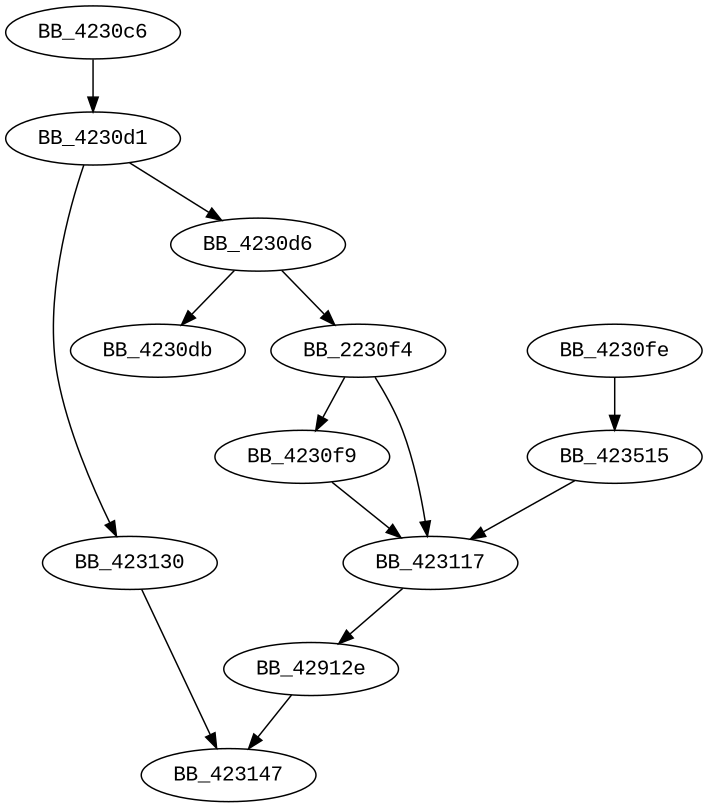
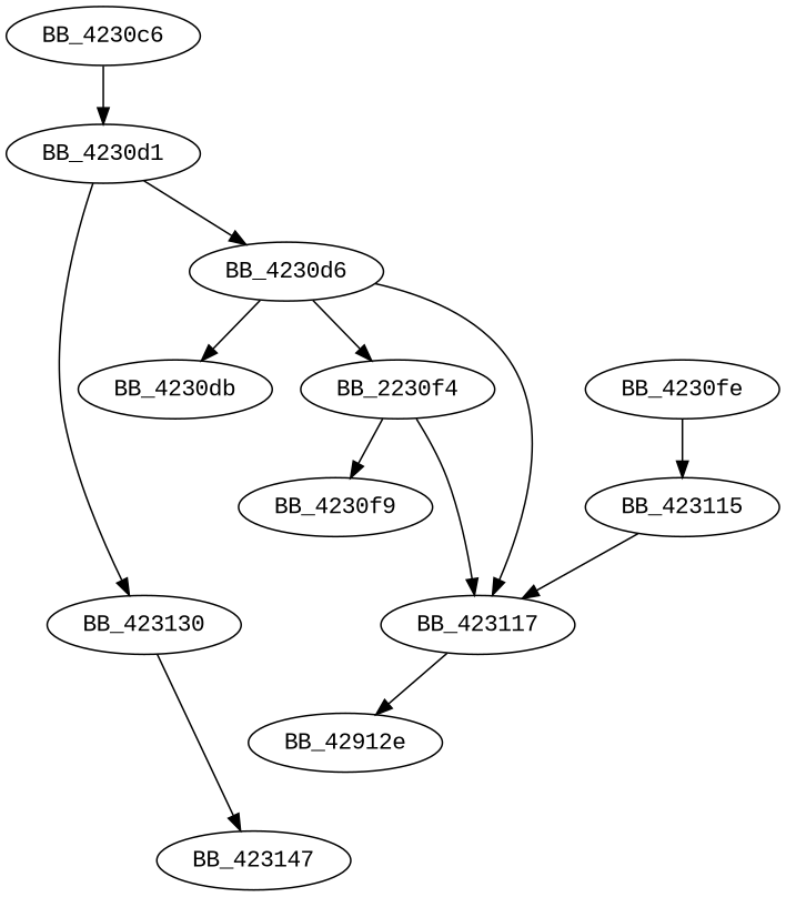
  digraph {
    fontname="Liberation Mono"
    node [fontname="Liberation Mono"]
    edge [fontname="Liberation Mono"]
    BB_4230c6
    BB_4230d1
    BB_423130
    BB_4230d6
    BB_423147
    BB_4230db
    n7 [label=BB_2230f4]
    BB_4230f9
    BB_423117
    n10 [label=BB_42912e]
    BB_4230fe
-   BB_423115 [label=BB_423515]
+   BB_423115
    BB_4230c6 -> BB_4230d1
    BB_4230d1 -> BB_423130
    BB_4230d1 -> BB_4230d6
    BB_423130 -> BB_423147
    BB_4230d6 -> BB_4230db
    BB_4230d6 -> n7
    n7 -> BB_4230f9
    n7 -> BB_423117
-   BB_4230f9 -> BB_423117
+   BB_4230d6 -> BB_423117
    BB_423117 -> n10
-   n10 -> BB_423147
    BB_4230fe -> BB_423115
    BB_423115 -> BB_423117
  }
